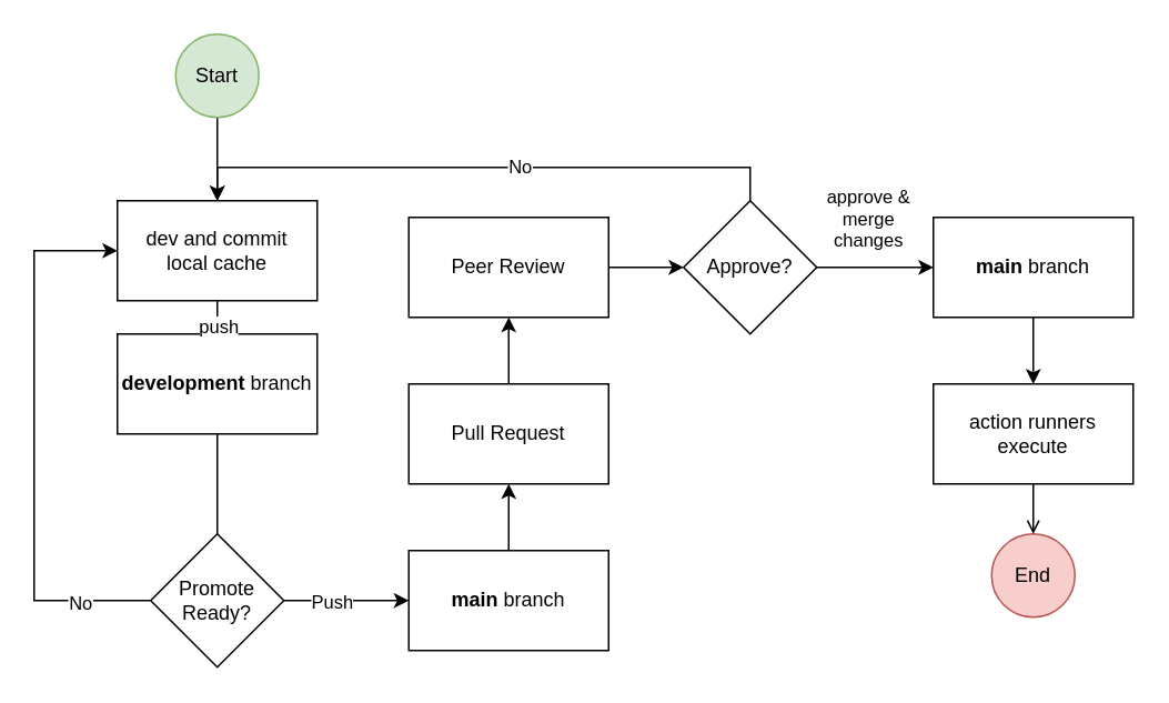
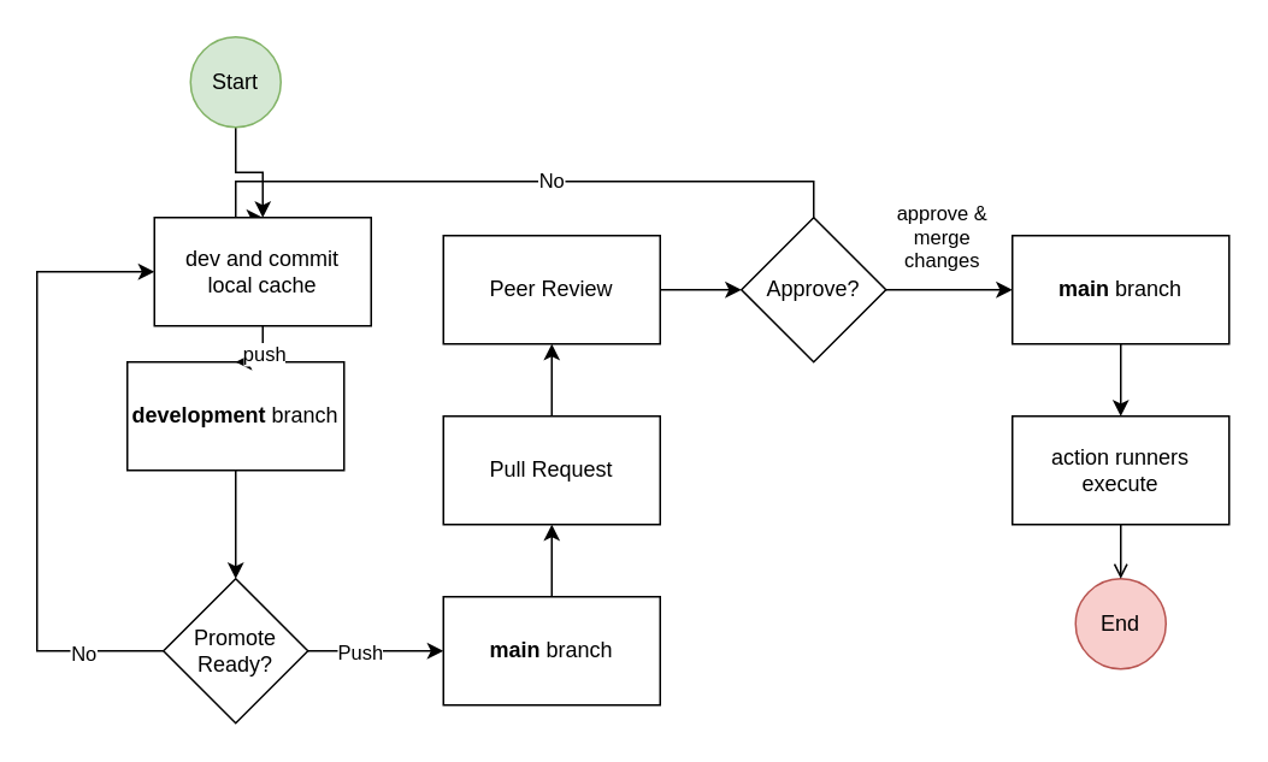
  <mxCell id="0" />
  <mxCell id="1" parent="0" />
  <mxCell id="2" value="" style="edgeStyle=orthogonalEdgeStyle;rounded=0;orthogonalLoop=1;jettySize=auto;html=1;" edge="1" parent="1" source="3" target="27"><mxGeometry relative="1" as="geometry" /></mxCell>
  <mxCell id="3" value="Start" style="ellipse;whiteSpace=wrap;html=1;aspect=fixed;fillColor=#d5e8d4;strokeColor=#82b366;" vertex="1" parent="1"><mxGeometry x="105" y="20" width="50" height="50" as="geometry" /></mxCell>
  <mxCell id="4" value="End" style="ellipse;whiteSpace=wrap;html=1;aspect=fixed;fillColor=#f8cecc;strokeColor=#b85450;" vertex="1" parent="1"><mxGeometry x="595" y="320" width="50" height="50" as="geometry" /></mxCell>
- <mxCell id="5" value="" style="edgeStyle=orthogonalEdgeStyle;rounded=0;orthogonalLoop=1;jettySize=auto;html=1;endArrow=none;" edge="1" parent="1" source="6" target="11"><mxGeometry relative="1" as="geometry" /></mxCell>
+ <mxCell id="5" value="" style="edgeStyle=orthogonalEdgeStyle;rounded=0;orthogonalLoop=1;jettySize=auto;html=1;" edge="1" parent="1" source="6" target="11"><mxGeometry relative="1" as="geometry" /></mxCell>
  <mxCell id="6" value="&lt;b&gt;development&lt;/b&gt; branch" style="rounded=0;whiteSpace=wrap;html=1;" vertex="1" parent="1"><mxGeometry x="70" y="200" width="120" height="60" as="geometry" /></mxCell>
  <mxCell id="7" value="" style="edgeStyle=orthogonalEdgeStyle;rounded=0;orthogonalLoop=1;jettySize=auto;html=1;" edge="1" parent="1" source="11" target="13"><mxGeometry relative="1" as="geometry" /></mxCell>
  <mxCell id="8" value="Push" style="edgeLabel;html=1;align=center;verticalAlign=middle;resizable=0;points=[];" vertex="1" connectable="0" parent="7"><mxGeometry x="-0.257" relative="1" as="geometry"><mxPoint as="offset" /></mxGeometry></mxCell>
  <mxCell id="9" style="edgeStyle=orthogonalEdgeStyle;rounded=0;orthogonalLoop=1;jettySize=auto;html=1;entryX=0;entryY=0.5;entryDx=0;entryDy=0;" edge="1" parent="1" source="11" target="27"><mxGeometry relative="1" as="geometry"><Array as="points"><mxPoint x="20" y="360" /><mxPoint x="20" y="150" /></Array></mxGeometry></mxCell>
  <mxCell id="10" value="No" style="edgeLabel;html=1;align=center;verticalAlign=middle;resizable=0;points=[];" vertex="1" connectable="0" parent="9"><mxGeometry x="-0.739" y="1" relative="1" as="geometry"><mxPoint as="offset" /></mxGeometry></mxCell>
  <mxCell id="11" value="Promote&lt;br&gt;Ready?" style="rhombus;whiteSpace=wrap;html=1;" vertex="1" parent="1"><mxGeometry x="90" y="320" width="80" height="80" as="geometry" /></mxCell>
  <mxCell id="12" value="" style="edgeStyle=orthogonalEdgeStyle;rounded=0;orthogonalLoop=1;jettySize=auto;html=1;" edge="1" parent="1" source="13" target="20"><mxGeometry relative="1" as="geometry" /></mxCell>
  <mxCell id="13" value="&lt;b&gt;main&lt;/b&gt; branch" style="rounded=0;whiteSpace=wrap;html=1;" vertex="1" parent="1"><mxGeometry x="245" y="330" width="120" height="60" as="geometry" /></mxCell>
  <mxCell id="14" value="" style="edgeStyle=orthogonalEdgeStyle;rounded=0;orthogonalLoop=1;jettySize=auto;html=1;" edge="1" parent="1" source="18" target="24"><mxGeometry relative="1" as="geometry" /></mxCell>
  <mxCell id="15" value="approve &amp;amp;&lt;br&gt;merge&lt;br&gt;changes" style="edgeLabel;html=1;align=center;verticalAlign=middle;resizable=0;points=[];" vertex="1" connectable="0" parent="14"><mxGeometry x="-0.44" y="-1" relative="1" as="geometry"><mxPoint x="10" y="-31" as="offset" /></mxGeometry></mxCell>
  <mxCell id="16" style="edgeStyle=orthogonalEdgeStyle;rounded=0;orthogonalLoop=1;jettySize=auto;html=1;entryX=0.5;entryY=0;entryDx=0;entryDy=0;" edge="1" parent="1" source="18" target="27"><mxGeometry relative="1" as="geometry"><Array as="points"><mxPoint x="450" y="100" /><mxPoint x="130" y="100" /></Array></mxGeometry></mxCell>
  <mxCell id="17" value="No" style="edgeLabel;html=1;align=center;verticalAlign=middle;resizable=0;points=[];" vertex="1" connectable="0" parent="16"><mxGeometry x="-0.117" y="-1" relative="1" as="geometry"><mxPoint as="offset" /></mxGeometry></mxCell>
  <mxCell id="18" value="Approve?" style="rhombus;whiteSpace=wrap;html=1;" vertex="1" parent="1"><mxGeometry x="410" y="120" width="80" height="80" as="geometry" /></mxCell>
  <mxCell id="19" value="" style="edgeStyle=orthogonalEdgeStyle;rounded=0;orthogonalLoop=1;jettySize=auto;html=1;" edge="1" parent="1" source="20" target="22"><mxGeometry relative="1" as="geometry" /></mxCell>
  <mxCell id="20" value="Pull Request" style="rounded=0;whiteSpace=wrap;html=1;" vertex="1" parent="1"><mxGeometry x="245" y="230" width="120" height="60" as="geometry" /></mxCell>
  <mxCell id="21" value="" style="edgeStyle=orthogonalEdgeStyle;rounded=0;orthogonalLoop=1;jettySize=auto;html=1;" edge="1" parent="1" source="22" target="18"><mxGeometry relative="1" as="geometry" /></mxCell>
  <mxCell id="22" value="Peer Review" style="rounded=0;whiteSpace=wrap;html=1;" vertex="1" parent="1"><mxGeometry x="245" y="130" width="120" height="60" as="geometry" /></mxCell>
  <mxCell id="23" value="" style="edgeStyle=orthogonalEdgeStyle;rounded=0;orthogonalLoop=1;jettySize=auto;html=1;" edge="1" parent="1" source="24" target="29"><mxGeometry relative="1" as="geometry" /></mxCell>
  <mxCell id="24" value="&lt;b&gt;main&lt;/b&gt; branch" style="rounded=0;whiteSpace=wrap;html=1;" vertex="1" parent="1"><mxGeometry x="560" y="130" width="120" height="60" as="geometry" /></mxCell>
  <mxCell id="25" value="" style="edgeStyle=orthogonalEdgeStyle;rounded=0;orthogonalLoop=1;jettySize=auto;html=1;" edge="1" parent="1" source="27" target="6"><mxGeometry relative="1" as="geometry" /></mxCell>
  <mxCell id="26" value="push" style="edgeLabel;html=1;align=center;verticalAlign=middle;resizable=0;points=[];" vertex="1" connectable="0" parent="25"><mxGeometry x="-0.16" relative="1" as="geometry"><mxPoint as="offset" /></mxGeometry></mxCell>
- <mxCell id="27" value="dev and commit&lt;br&gt;local cache" style="rounded=0;whiteSpace=wrap;html=1;" vertex="1" parent="1"><mxGeometry x="70" y="120" width="120" height="60" as="geometry" /></mxCell>
+ <mxCell id="27" value="dev and commit&lt;br&gt;local cache" style="rounded=0;whiteSpace=wrap;html=1;" vertex="1" parent="1"><mxGeometry x="85" y="120" width="120" height="60" as="geometry" /></mxCell>
  <mxCell id="28" value="" style="edgeStyle=orthogonalEdgeStyle;rounded=0;orthogonalLoop=1;jettySize=auto;html=1;endArrow=open;" edge="1" parent="1" source="29" target="4"><mxGeometry relative="1" as="geometry" /></mxCell>
  <mxCell id="29" value="action runners&lt;br&gt;execute" style="rounded=0;whiteSpace=wrap;html=1;" vertex="1" parent="1"><mxGeometry x="560" y="230" width="120" height="60" as="geometry" /></mxCell>
